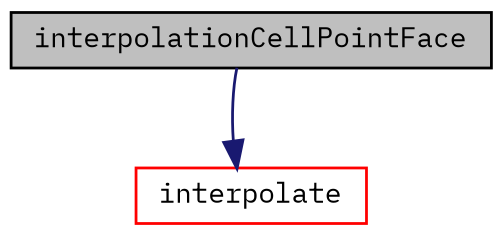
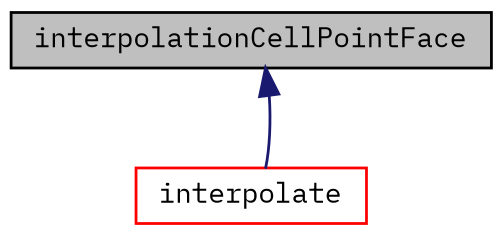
  digraph {
    rankdir=TB
    fontname="IBM Plex Mono"
    node [fontname="IBM Plex Mono" fontsize=10 shape=record]
    n1 [color=black fillcolor=grey75 fontcolor=black height=0.2 label=interpolationCellPointFace style=filled width=0.4]
    n2 [color=red height=0.2 label=interpolate width=0.4]
-   n1 -> n2 [color=midnightblue fontname="IBM Plex Mono" fontsize=10 labelfontname=Helvetica labelfontsize=10 style=solid]
+   n2 -> n1 [color=midnightblue fontname="IBM Plex Mono" fontsize=10 labelfontname=Helvetica labelfontsize=10 style=solid]
  }
